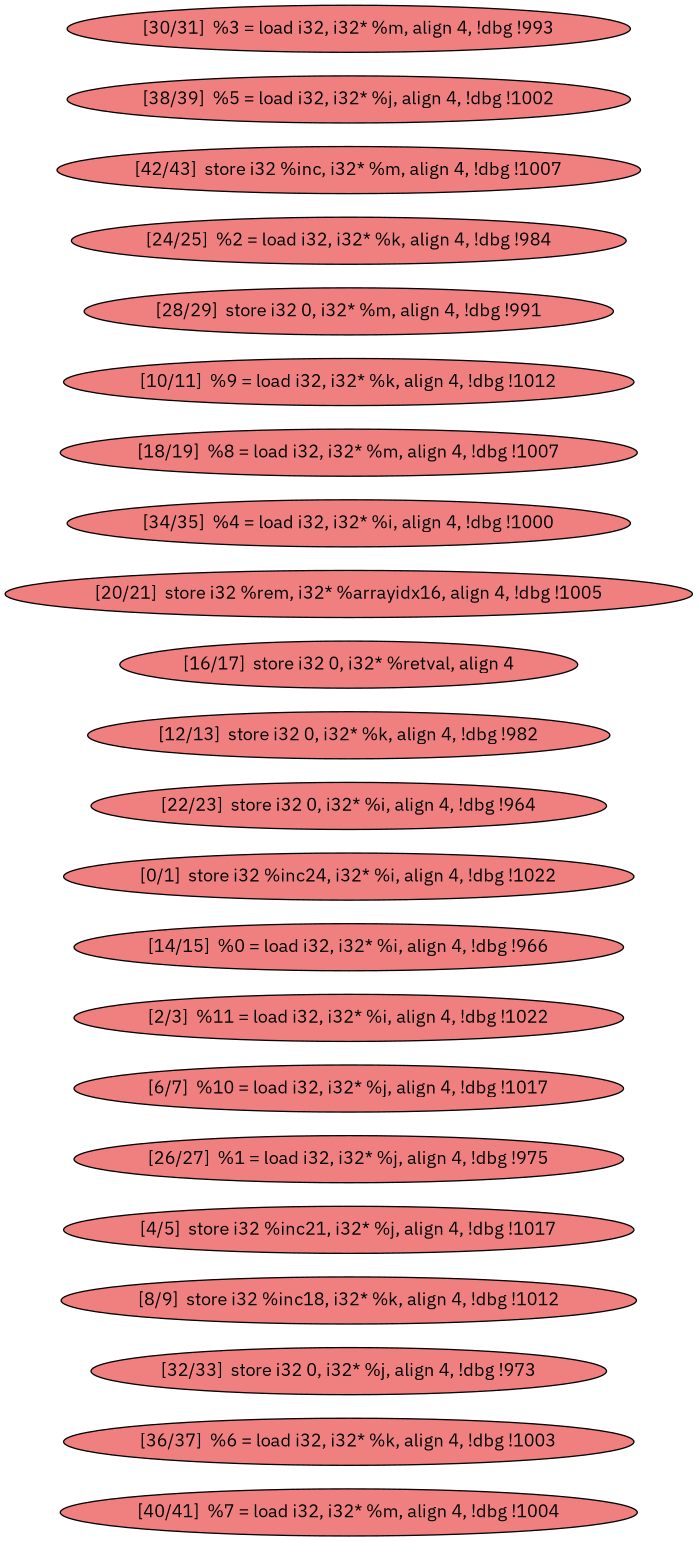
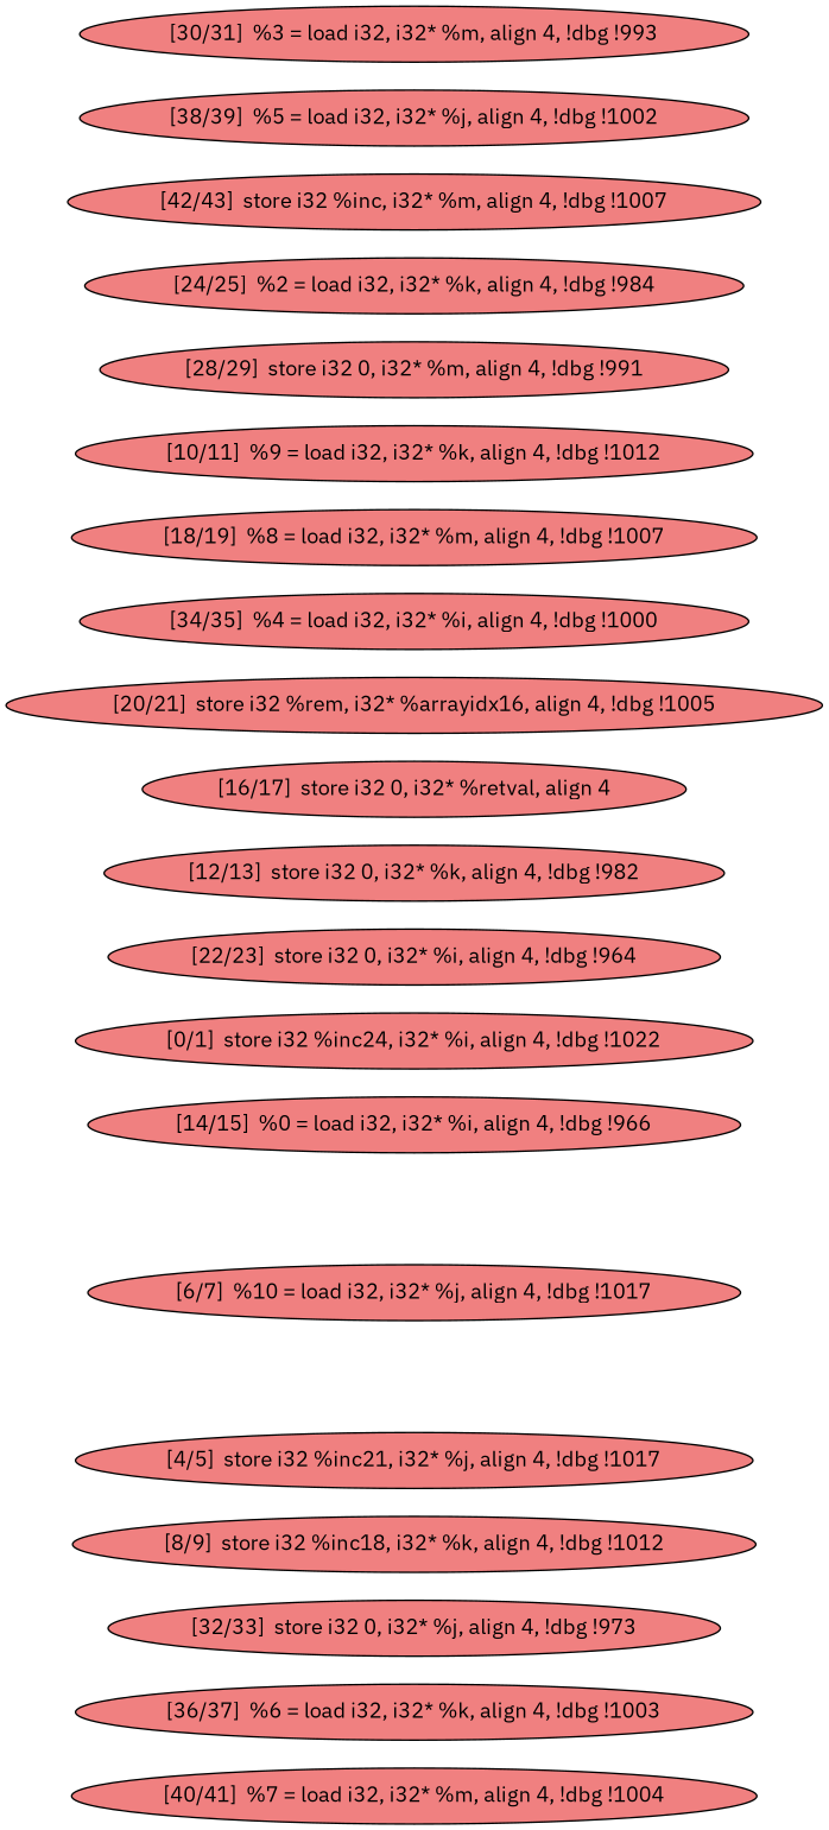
  digraph {
    rankdir=LR
    fontname="IBM Plex Sans"
    node [fillcolor=lightcoral shape=ellipse style=filled fontname="IBM Plex Sans"]
    n1 [label="[40/41]  %7 = load i32, i32* %m, align 4, !dbg !1004"]
    n2 [label="[36/37]  %6 = load i32, i32* %k, align 4, !dbg !1003"]
    n3 [label="[32/33]  store i32 0, i32* %j, align 4, !dbg !973"]
    n4 [label="[8/9]  store i32 %inc18, i32* %k, align 4, !dbg !1012"]
    n5 [label="[4/5]  store i32 %inc21, i32* %j, align 4, !dbg !1017"]
-   n6 [label="[26/27]  %1 = load i32, i32* %j, align 4, !dbg !975"]
    n7 [label="[6/7]  %10 = load i32, i32* %j, align 4, !dbg !1017"]
-   n8 [label="[2/3]  %11 = load i32, i32* %i, align 4, !dbg !1022"]
    n9 [label="[14/15]  %0 = load i32, i32* %i, align 4, !dbg !966"]
    n10 [label="[0/1]  store i32 %inc24, i32* %i, align 4, !dbg !1022"]
    n11 [label="[22/23]  store i32 0, i32* %i, align 4, !dbg !964"]
    n12 [label="[12/13]  store i32 0, i32* %k, align 4, !dbg !982"]
    n13 [label="[16/17]  store i32 0, i32* %retval, align 4"]
    n14 [label="[20/21]  store i32 %rem, i32* %arrayidx16, align 4, !dbg !1005"]
    n15 [label="[34/35]  %4 = load i32, i32* %i, align 4, !dbg !1000"]
    n16 [label="[18/19]  %8 = load i32, i32* %m, align 4, !dbg !1007"]
    n17 [label="[10/11]  %9 = load i32, i32* %k, align 4, !dbg !1012"]
    n18 [label="[28/29]  store i32 0, i32* %m, align 4, !dbg !991"]
    n19 [label="[24/25]  %2 = load i32, i32* %k, align 4, !dbg !984"]
    n20 [label="[42/43]  store i32 %inc, i32* %m, align 4, !dbg !1007"]
    n21 [label="[38/39]  %5 = load i32, i32* %j, align 4, !dbg !1002"]
    n22 [label="[30/31]  %3 = load i32, i32* %m, align 4, !dbg !993"]
  }
